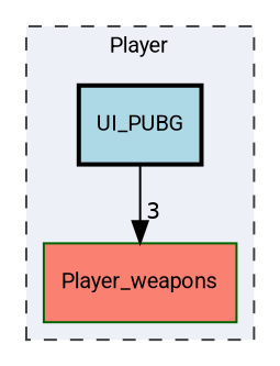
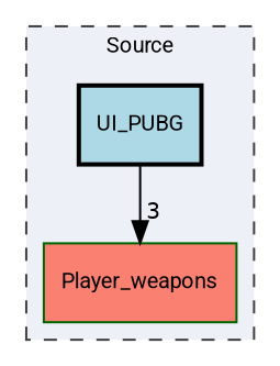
  digraph {
    compound=true
    fontname=Roboto
    node [fontname=Roboto fontsize=10 shape=box]
    n1 [color=darkgreen fillcolor=salmon label=Player_weapons style="filled,"]
    n2 [color=black fillcolor=lightblue label=UI_PUBG style="filled,bold,"]
    subgraph cluster_1 {
      bgcolor="#edf0f7"
      fontsize=10
-     label=Player
+     label=Source
      pencolor=grey25
      style="filled,dashed,"
      n1
      n2
    }
    n2 -> n1 [fontname=Roboto fontsize=10 headlabel=3 labeldistance=1.5 labelfontname=Helvetica labelfontsize=10 style=solid]
  }
